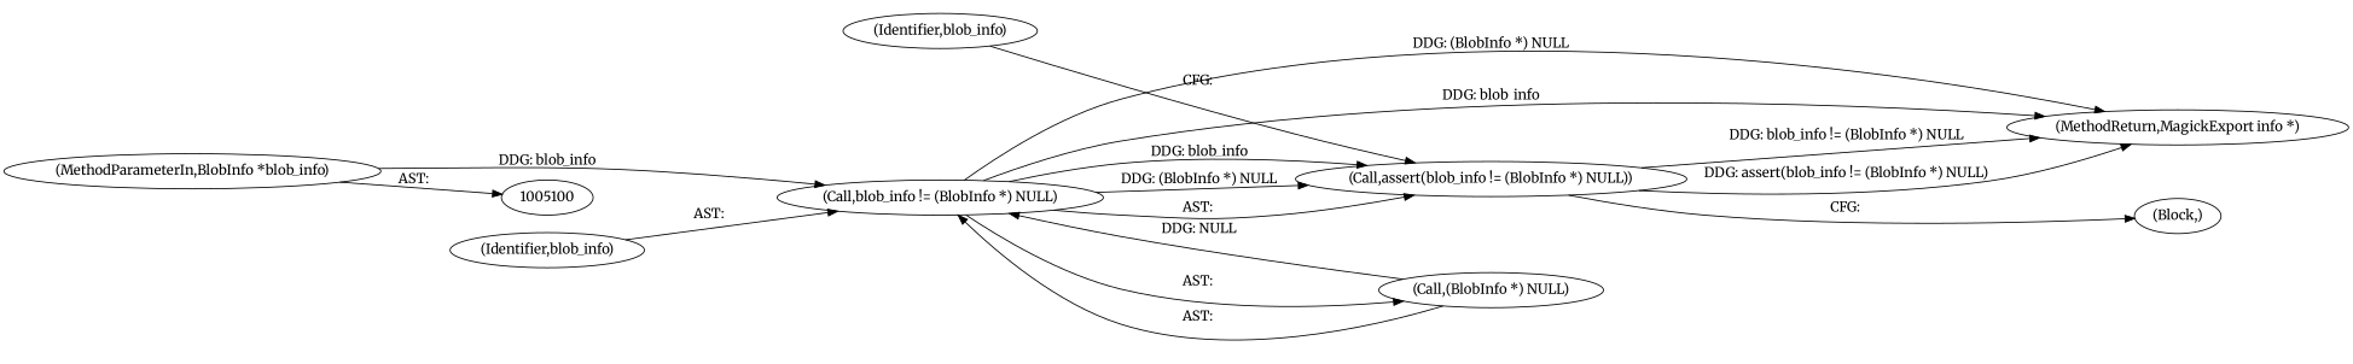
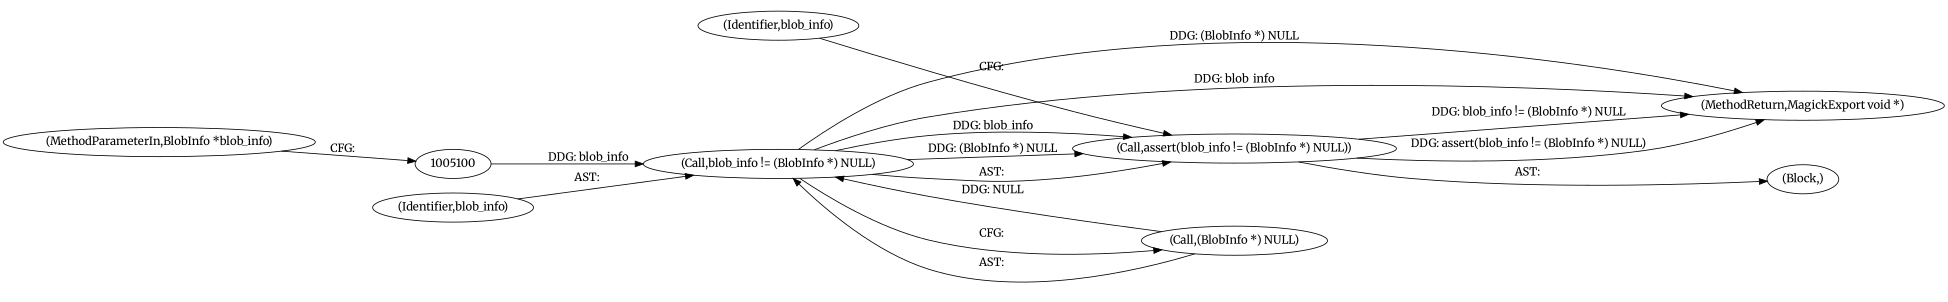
  digraph {
    fontname=Merriweather
    rankdir=LR
    node [fontname=Merriweather]
    edge [fontname=Merriweather]
    n1 [label="(MethodParameterIn,BlobInfo *blob_info)"]
    n2 [label="(Call,blob_info != (BlobInfo *) NULL)"]
    n3 [label=1005100]
-   n4 [label="(MethodReturn,MagickExport info *)"]
+   n4 [label="(MethodReturn,MagickExport void *)"]
    n5 [label="(Call,assert(blob_info != (BlobInfo *) NULL))"]
    n6 [label="(Call,(BlobInfo *) NULL)"]
    n7 [label="(Block,)"]
    n8 [label="(Identifier,blob_info)"]
    n9 [label="(Identifier,blob_info)"]
-   n1 -> n2 [label="DDG: blob_info"]
-   n1 -> n3 [label="AST: "]
+   n3 -> n2 [label="DDG: blob_info"]
+   n1 -> n3 [label="CFG: "]
    n2 -> n4 [label="DDG: (BlobInfo *) NULL"]
    n2 -> n4 [label="DDG: blob_info"]
    n2 -> n5 [label="AST: "]
    n2 -> n5 [label="DDG: blob_info"]
    n2 -> n5 [label="DDG: (BlobInfo *) NULL"]
-   n2 -> n6 [label="AST: "]
+   n2 -> n6 [label="CFG: "]
    n5 -> n4 [label="DDG: blob_info != (BlobInfo *) NULL"]
    n5 -> n4 [label="DDG: assert(blob_info != (BlobInfo *) NULL)"]
-   n5 -> n7 [label="CFG: "]
+   n5 -> n7 [label="AST: "]
    n6 -> n2 [label="AST: "]
    n6 -> n2 [label="DDG: NULL"]
    n8 -> n5 [label="CFG: "]
    n9 -> n2 [label="AST: "]
  }
